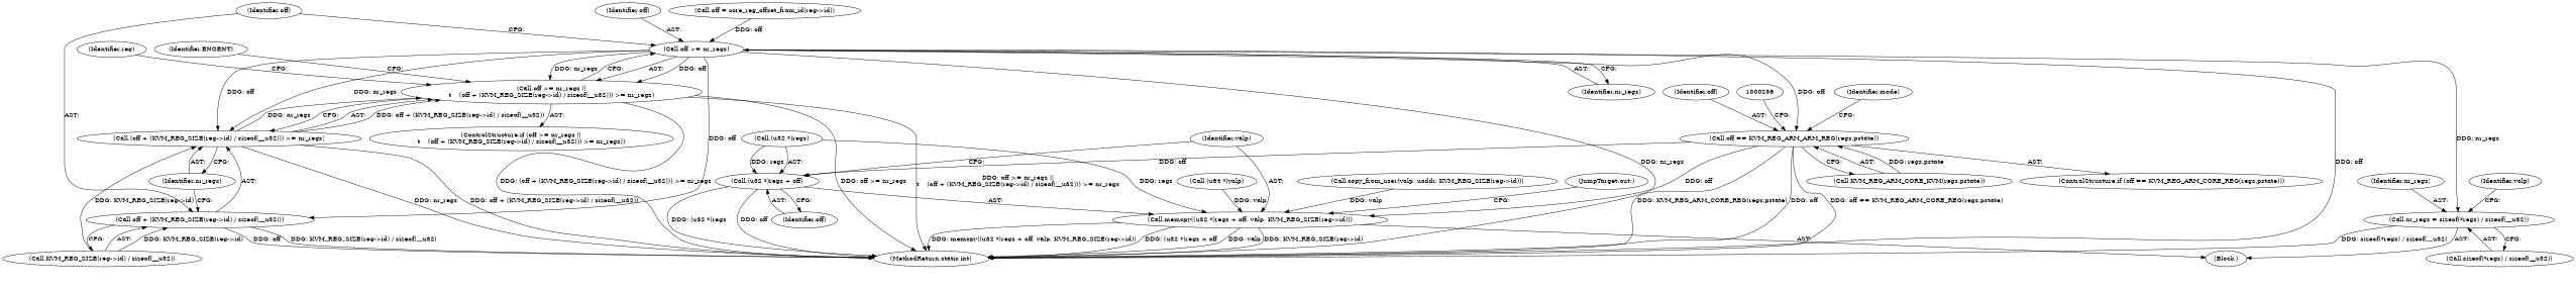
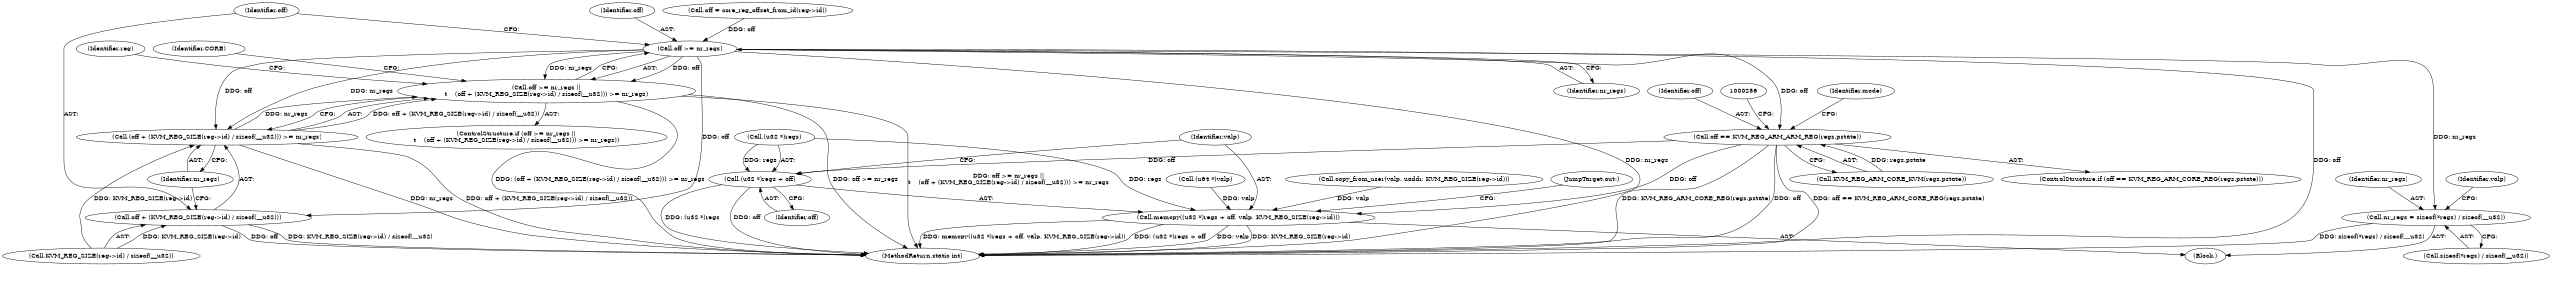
  digraph {
    n1 [label="(Call,nr_regs = sizeof(*regs) / sizeof(__u32))"]
    n2 [label="(MethodReturn,static int)"]
    n3 [label="(Block,)"]
    n4 [label="(Call,sizeof(*regs) / sizeof(__u32))"]
    n5 [label="(Call,off >= nr_regs)"]
    n6 [label="(Call,off >= nr_regs ||\n\t    (off + (KVM_REG_SIZE(reg->id) / sizeof(__u32))) >= nr_regs)"]
    n7 [label="(Call,(off + (KVM_REG_SIZE(reg->id) / sizeof(__u32))) >= nr_regs)"]
    n8 [label="(Call,off + (KVM_REG_SIZE(reg->id) / sizeof(__u32)))"]
    n9 [label="(Call,off == KVM_REG_ARM_ARM_REG(regs.pstate))"]
    n10 [label="(Identifier,nr_regs)"]
    n11 [label="(ControlStructure,if (off >= nr_regs ||\n\t    (off + (KVM_REG_SIZE(reg->id) / sizeof(__u32))) >= nr_regs))"]
    n12 [label="(Identifier,nr_regs)"]
    n13 [label="(Call,KVM_REG_SIZE(reg->id) / sizeof(__u32))"]
    n14 [label="(Call,memcpy((u32 *)regs + off, valp, KVM_REG_SIZE(reg->id)))"]
    n15 [label="(Call,(u32 *)regs + off)"]
    n16 [label="(Call,KVM_REG_ARM_CORE_KVM(regs.pstate))"]
    n17 [label="(ControlStructure,if (off == KVM_REG_ARM_CORE_REG(regs.pstate)))"]
    n18 [label="(Identifier,off)"]
    n19 [label="(Call,(u32 *)regs)"]
    n20 [label="(Call,copy_from_user(valp, uaddr, KVM_REG_SIZE(reg->id)))"]
    n21 [label="(Identifier,off)"]
    n22 [label="(JumpTarget,out:)"]
    n23 [label="(Identifier,valp)"]
    n24 [label="(Identifier,reg)"]
    n25 [label="(Identifier,nr_regs)"]
    n26 [label="(Call,off = core_reg_offset_from_id(reg->id))"]
    n27 [label="(Identifier,mode)"]
    n28 [label="(Identifier,off)"]
    n29 [label="(Identifier,off)"]
    n30 [label="(Call,(u64 *)valp)"]
    n31 [label="(Identifier,valp)"]
-   n32 [label="(Identifier,ENOENT)"]
+   n32 [label="(Identifier,CORE)"]
    1000256
    n1 -> n2 [label="DDG: sizeof(*regs) / sizeof(__u32)"]
    n1 -> n3 [label="AST: "]
    n1 -> n4 [label="CFG: "]
    n4 -> n1 [label="AST: "]
    n5 -> n1 [label="DDG: nr_regs"]
    n5 -> n2 [label="DDG: off"]
    n5 -> n2 [label="DDG: nr_regs"]
    n5 -> n6 [label="AST: "]
    n5 -> n6 [label="DDG: off"]
    n5 -> n6 [label="DDG: nr_regs"]
    n5 -> n7 [label="DDG: off"]
    n5 -> n7 [label="DDG: nr_regs"]
    n5 -> n8 [label="DDG: off"]
    n5 -> n9 [label="DDG: off"]
    n5 -> n10 [label="CFG: "]
    n6 -> n2 [label="DDG: (off + (KVM_REG_SIZE(reg->id) / sizeof(__u32))) >= nr_regs"]
    n6 -> n2 [label="DDG: off >= nr_regs"]
    n6 -> n2 [label="DDG: off >= nr_regs ||\n\t    (off + (KVM_REG_SIZE(reg->id) / sizeof(__u32))) >= nr_regs"]
    n6 -> n5 [label="CFG: "]
    n6 -> n7 [label="CFG: "]
    n6 -> n11 [label="AST: "]
    n7 -> n2 [label="DDG: off + (KVM_REG_SIZE(reg->id) / sizeof(__u32))"]
    n7 -> n2 [label="DDG: nr_regs"]
    n7 -> n6 [label="AST: "]
    n7 -> n6 [label="DDG: off + (KVM_REG_SIZE(reg->id) / sizeof(__u32))"]
    n7 -> n6 [label="DDG: nr_regs"]
    n7 -> n12 [label="CFG: "]
    n8 -> n2 [label="DDG: off"]
    n8 -> n2 [label="DDG: KVM_REG_SIZE(reg->id) / sizeof(__u32)"]
    n8 -> n7 [label="AST: "]
-   n8 -> n13 [label="CFG: "]
    n9 -> n2 [label="DDG: off == KVM_REG_ARM_CORE_REG(regs.pstate)"]
    n9 -> n2 [label="DDG: KVM_REG_ARM_CORE_REG(regs.pstate)"]
    n9 -> n2 [label="DDG: off"]
    n9 -> n14 [label="DDG: off"]
    n9 -> n15 [label="DDG: off"]
    n9 -> n16 [label="CFG: "]
    n9 -> n17 [label="AST: "]
    n10 -> n5 [label="AST: "]
    n12 -> n7 [label="AST: "]
    n12 -> n8 [label="CFG: "]
    n13 -> n7 [label="DDG: KVM_REG_SIZE(reg->id)"]
    n13 -> n8 [label="AST: "]
    n13 -> n8 [label="DDG: KVM_REG_SIZE(reg->id)"]
    n14 -> n2 [label="DDG: valp"]
    n14 -> n2 [label="DDG: KVM_REG_SIZE(reg->id)"]
    n14 -> n2 [label="DDG: memcpy((u32 *)regs + off, valp, KVM_REG_SIZE(reg->id))"]
    n14 -> n2 [label="DDG: (u32 *)regs + off"]
    n14 -> n3 [label="AST: "]
    n15 -> n2 [label="DDG: (u32 *)regs"]
    n15 -> n2 [label="DDG: off"]
    n15 -> n14 [label="AST: "]
    n15 -> n18 [label="CFG: "]
    n16 -> n9 [label="AST: "]
    n16 -> n9 [label="DDG: regs.pstate"]
    n18 -> n15 [label="AST: "]
    n19 -> n14 [label="DDG: regs"]
    n19 -> n15 [label="AST: "]
    n19 -> n15 [label="DDG: regs"]
    n20 -> n14 [label="DDG: valp"]
    n21 -> n5 [label="AST: "]
    n22 -> n14 [label="CFG: "]
    n23 -> n1 [label="CFG: "]
    n24 -> n6 [label="CFG: "]
    n25 -> n1 [label="AST: "]
    n26 -> n5 [label="DDG: off"]
    n27 -> n9 [label="CFG: "]
    n28 -> n5 [label="CFG: "]
    n28 -> n8 [label="AST: "]
    n29 -> n9 [label="AST: "]
    n30 -> n14 [label="DDG: valp"]
    n31 -> n14 [label="AST: "]
    n31 -> n15 [label="CFG: "]
    n32 -> n6 [label="CFG: "]
    1000256 -> n9 [label="CFG: "]
  }
